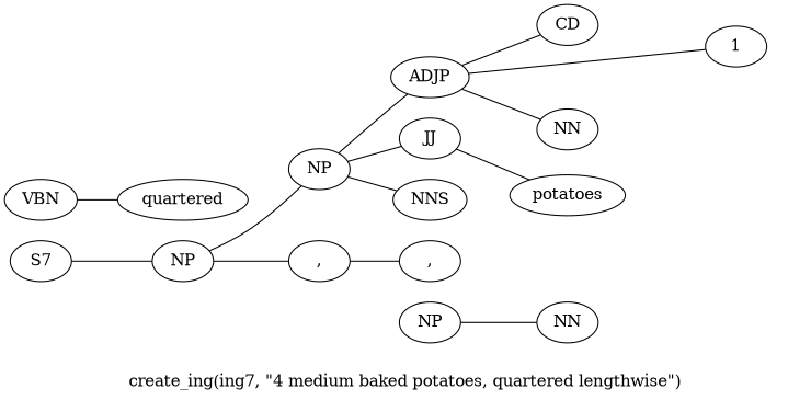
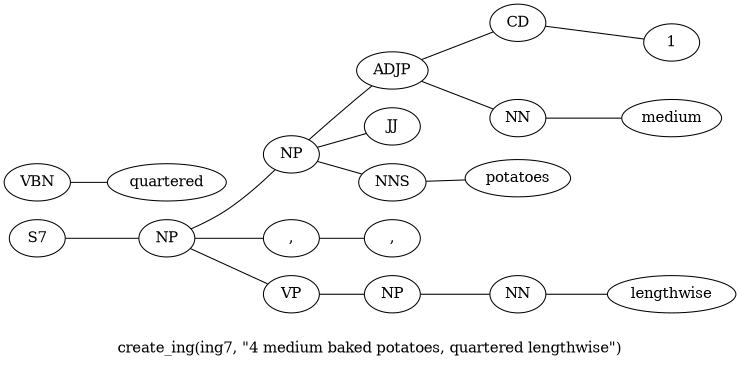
  graph {
    label="create_ing(ing7, \"4 medium baked potatoes, quartered lengthwise\")"
    rankdir=LR
    n1 [label=S7]
    n2 [label=NP]
    n3 [label=NP]
    n4 [label=","]
+   n5 [label=VP]
    n6 [label=ADJP]
    n7 [label=JJ]
    n8 [label=NNS]
    n9 [label=","]
    n10 [label=NP]
    n11 [label=CD]
    n12 [label=NN]
    n13 [label=potatoes]
    n14 [label=1]
+   n15 [label=medium]
    n16 [label=VBN]
    n17 [label=quartered]
    n18 [label=NN]
+   n19 [label=lengthwise]
    n1 -- n2
    n2 -- n3
    n2 -- n4
+   n2 -- n5
    n3 -- n6
    n3 -- n7
    n3 -- n8
    n4 -- n9
+   n5 -- n10
    n6 -- n11
    n6 -- n12
-   n7 -- n13
+   n8 -- n13
    n10 -- n18
-   n6 -- n14
+   n11 -- n14
+   n12 -- n15
    n16 -- n17
+   n18 -- n19
  }
